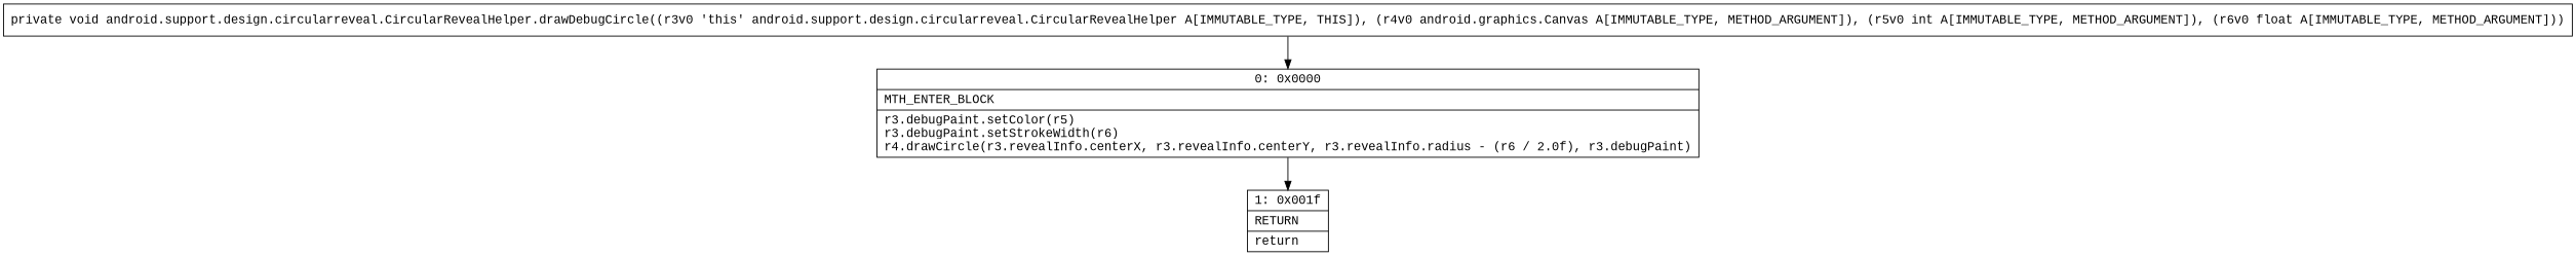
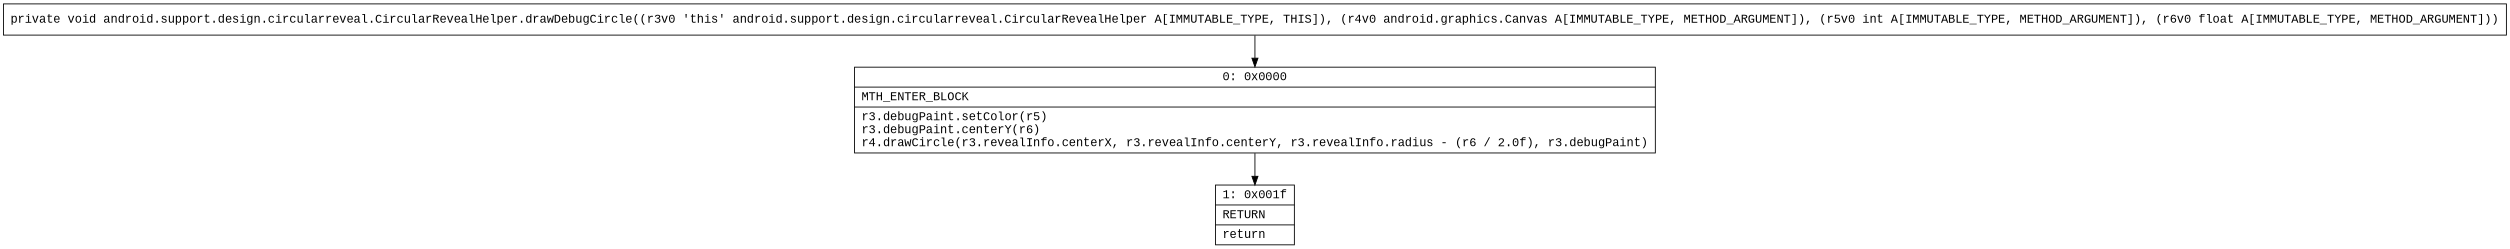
  digraph {
    fontname="Liberation Mono"
    node [shape=record fontname="Liberation Mono"]
    edge [fontname="Liberation Mono"]
-   n1 [label="{0\:\ 0x0000|MTH_ENTER_BLOCK\l|r3.debugPaint.setColor(r5)\lr3.debugPaint.setStrokeWidth(r6)\lr4.drawCircle(r3.revealInfo.centerX, r3.revealInfo.centerY, r3.revealInfo.radius \- (r6 \/ 2.0f), r3.debugPaint)\l}"]
+   n1 [label="{0\:\ 0x0000|MTH_ENTER_BLOCK\l|r3.debugPaint.setColor(r5)\lr3.debugPaint.centerY(r6)\lr4.drawCircle(r3.revealInfo.centerX, r3.revealInfo.centerY, r3.revealInfo.radius \- (r6 \/ 2.0f), r3.debugPaint)\l}"]
    n2 [label="{1\:\ 0x001f|RETURN\l|return\l}"]
    n3 [label="{private void android.support.design.circularreveal.CircularRevealHelper.drawDebugCircle((r3v0 'this' android.support.design.circularreveal.CircularRevealHelper A[IMMUTABLE_TYPE, THIS]), (r4v0 android.graphics.Canvas A[IMMUTABLE_TYPE, METHOD_ARGUMENT]), (r5v0 int A[IMMUTABLE_TYPE, METHOD_ARGUMENT]), (r6v0 float A[IMMUTABLE_TYPE, METHOD_ARGUMENT])) }"]
    n1 -> n2
    n3 -> n1
  }
